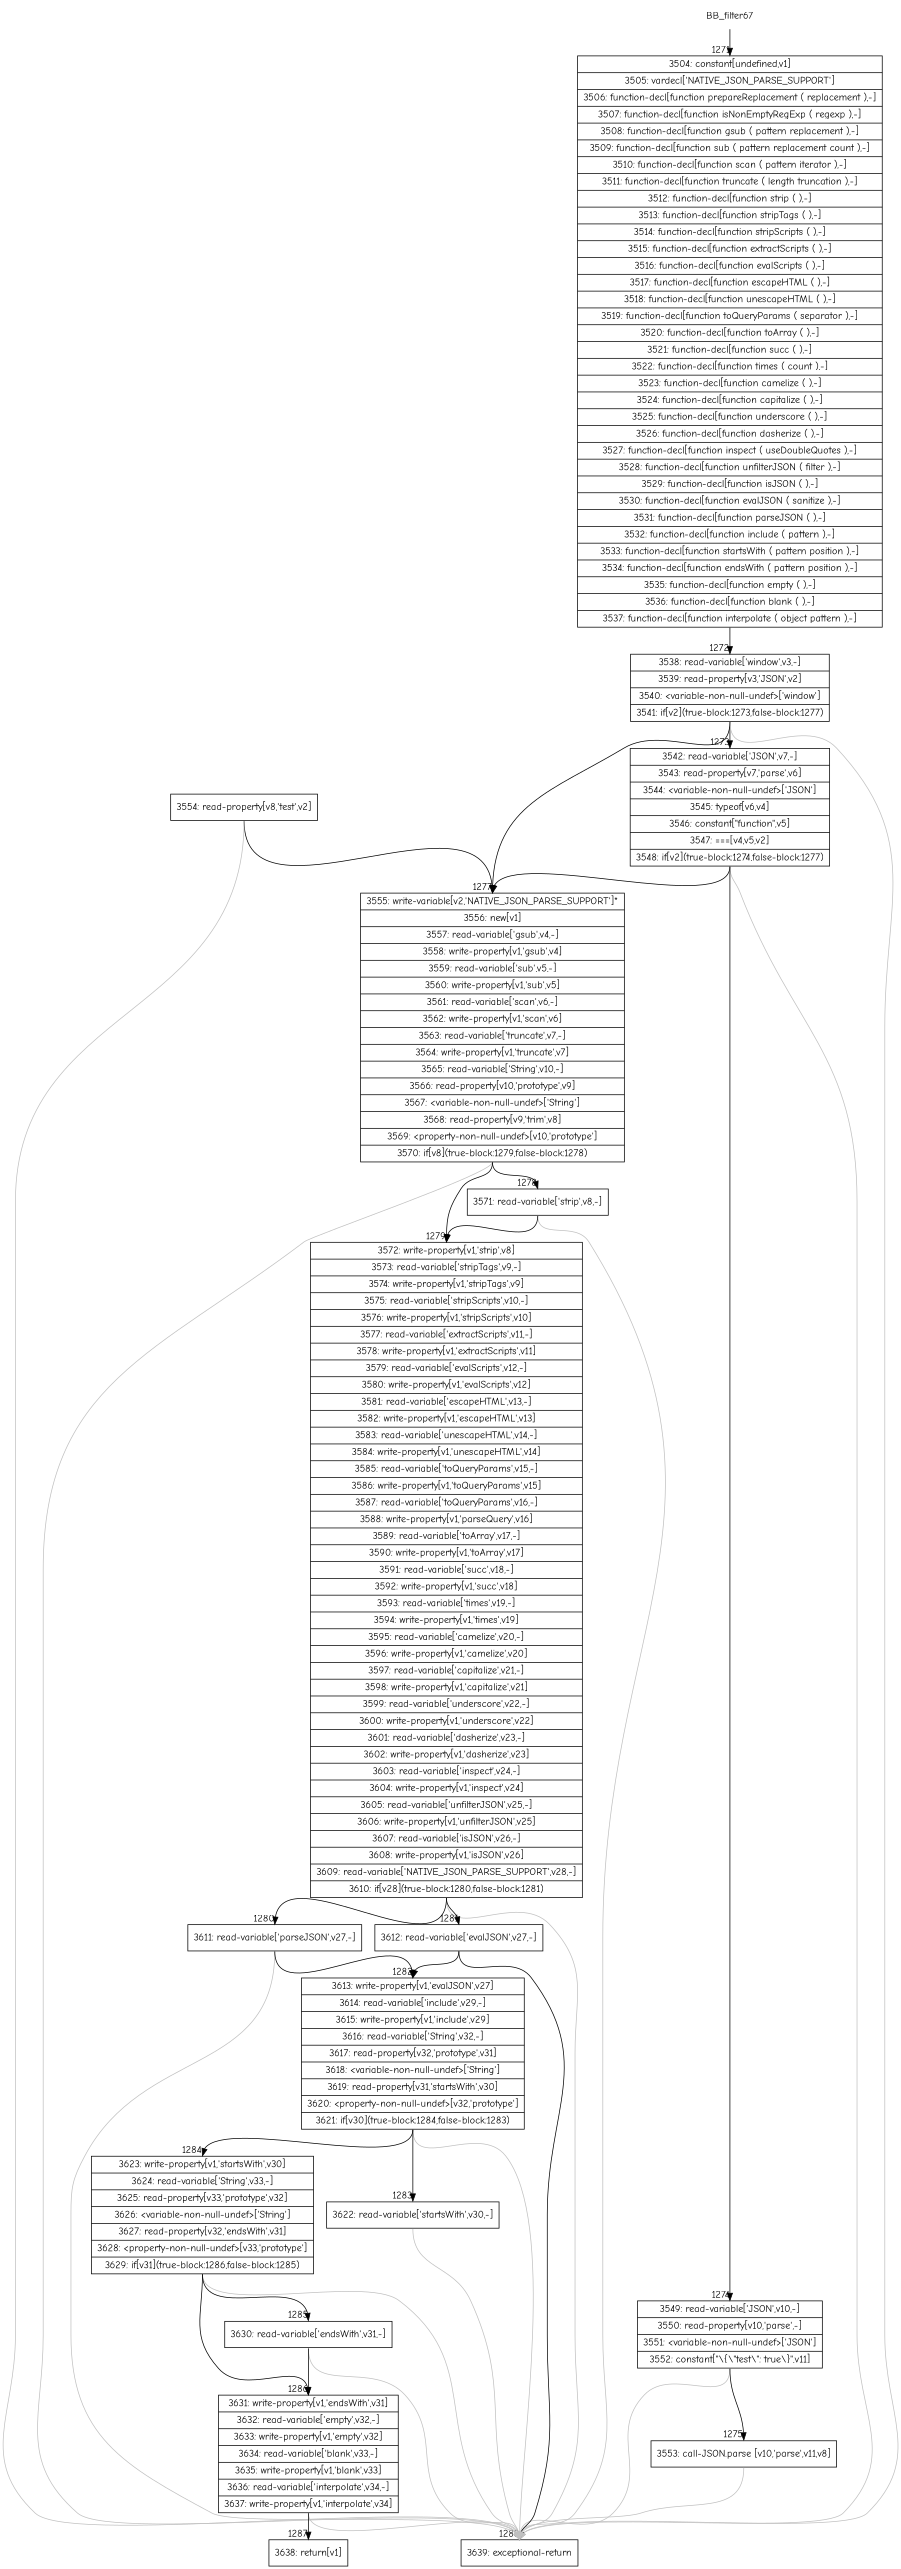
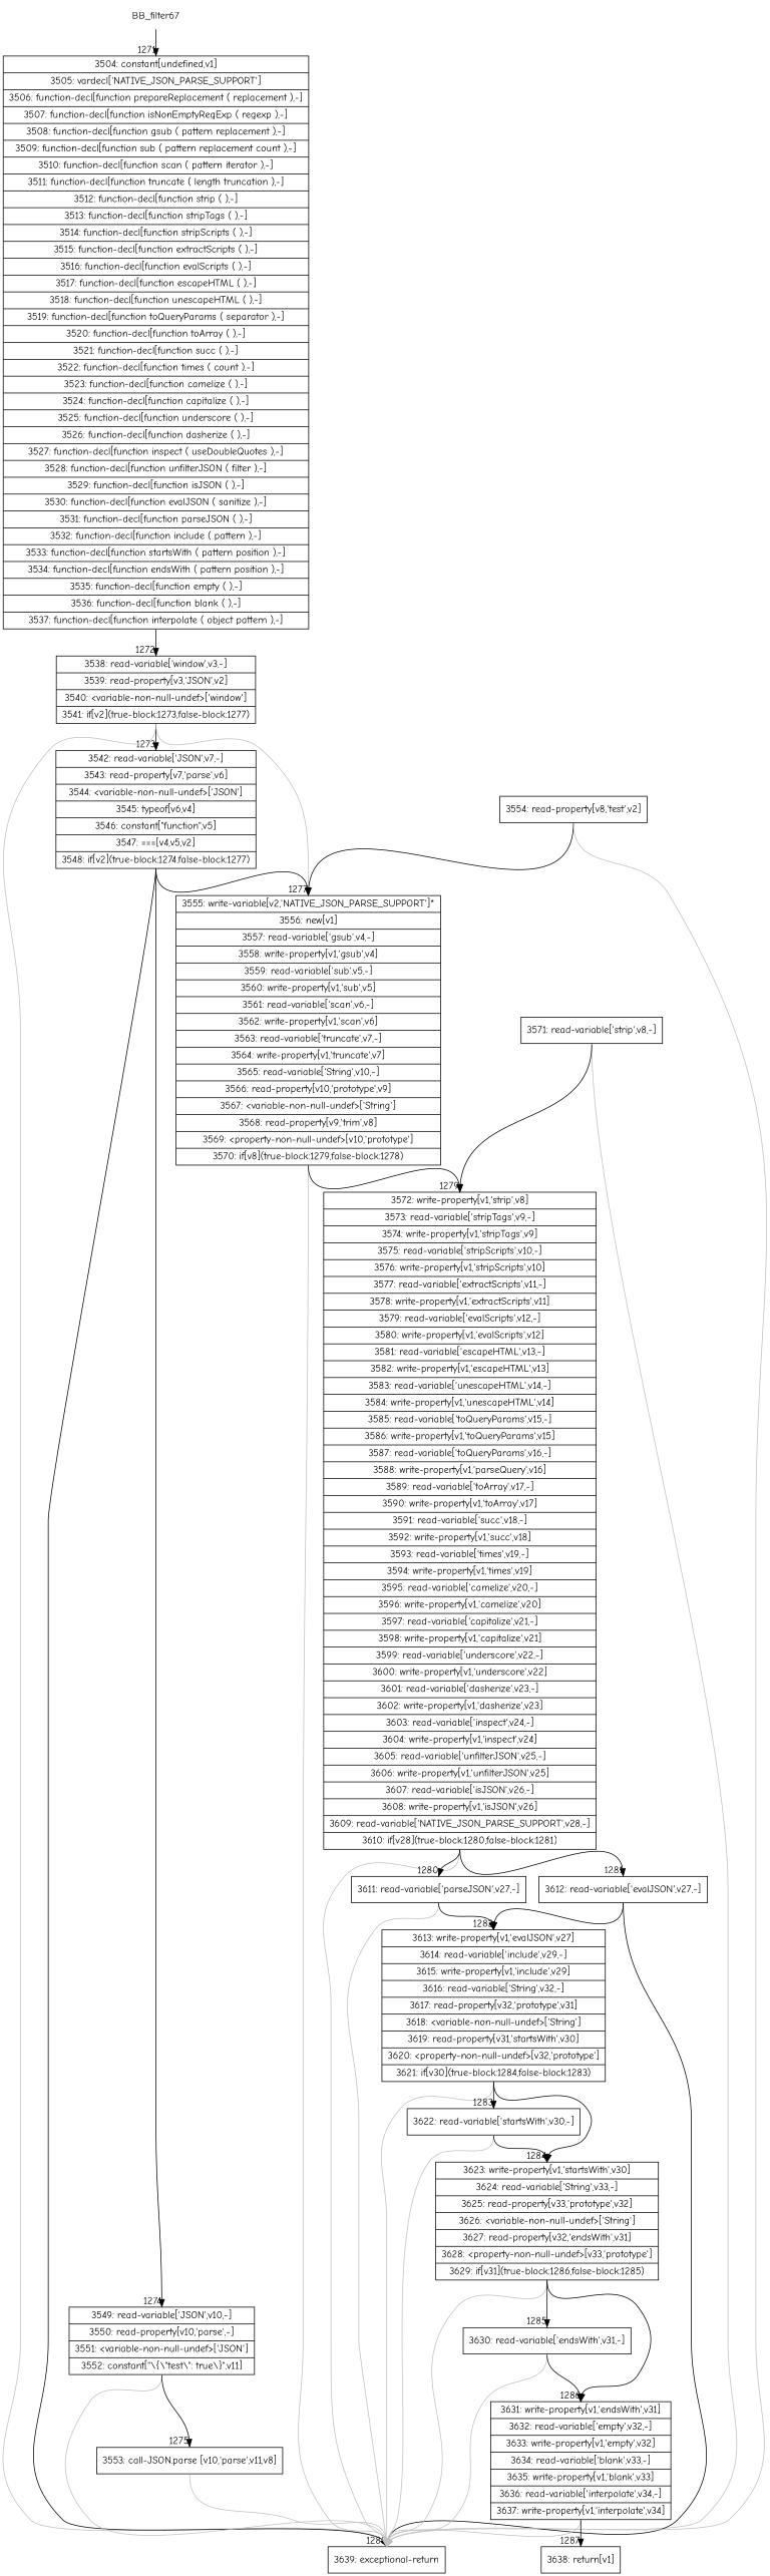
  digraph {
    fontname="Comic Neue"
    rankdir=TD
    node [fontname="Comic Neue" shape=record]
    edge [fontname="Comic Neue" headport=n tailport=s]
    n1 [label=BB_filter67 shape=none]
    n2 [label="{3504: constant[undefined,v1]|3505: vardecl['NATIVE_JSON_PARSE_SUPPORT']|3506: function-decl[function prepareReplacement ( replacement ),-]|3507: function-decl[function isNonEmptyRegExp ( regexp ),-]|3508: function-decl[function gsub ( pattern replacement ),-]|3509: function-decl[function sub ( pattern replacement count ),-]|3510: function-decl[function scan ( pattern iterator ),-]|3511: function-decl[function truncate ( length truncation ),-]|3512: function-decl[function strip ( ),-]|3513: function-decl[function stripTags ( ),-]|3514: function-decl[function stripScripts ( ),-]|3515: function-decl[function extractScripts ( ),-]|3516: function-decl[function evalScripts ( ),-]|3517: function-decl[function escapeHTML ( ),-]|3518: function-decl[function unescapeHTML ( ),-]|3519: function-decl[function toQueryParams ( separator ),-]|3520: function-decl[function toArray ( ),-]|3521: function-decl[function succ ( ),-]|3522: function-decl[function times ( count ),-]|3523: function-decl[function camelize ( ),-]|3524: function-decl[function capitalize ( ),-]|3525: function-decl[function underscore ( ),-]|3526: function-decl[function dasherize ( ),-]|3527: function-decl[function inspect ( useDoubleQuotes ),-]|3528: function-decl[function unfilterJSON ( filter ),-]|3529: function-decl[function isJSON ( ),-]|3530: function-decl[function evalJSON ( sanitize ),-]|3531: function-decl[function parseJSON ( ),-]|3532: function-decl[function include ( pattern ),-]|3533: function-decl[function startsWith ( pattern position ),-]|3534: function-decl[function endsWith ( pattern position ),-]|3535: function-decl[function empty ( ),-]|3536: function-decl[function blank ( ),-]|3537: function-decl[function interpolate ( object pattern ),-]}"]
    n3 [label="{3538: read-variable['window',v3,-]|3539: read-property[v3,'JSON',v2]|3540: \<variable-non-null-undef\>['window']|3541: if[v2](true-block:1273,false-block:1277)}"]
    n4 [label="{3555: write-variable[v2,'NATIVE_JSON_PARSE_SUPPORT']*|3556: new[v1]|3557: read-variable['gsub',v4,-]|3558: write-property[v1,'gsub',v4]|3559: read-variable['sub',v5,-]|3560: write-property[v1,'sub',v5]|3561: read-variable['scan',v6,-]|3562: write-property[v1,'scan',v6]|3563: read-variable['truncate',v7,-]|3564: write-property[v1,'truncate',v7]|3565: read-variable['String',v10,-]|3566: read-property[v10,'prototype',v9]|3567: \<variable-non-null-undef\>['String']|3568: read-property[v9,'trim',v8]|3569: \<property-non-null-undef\>[v10,'prototype']|3570: if[v8](true-block:1279,false-block:1278)}"]
    n5 [label="{3542: read-variable['JSON',v7,-]|3543: read-property[v7,'parse',v6]|3544: \<variable-non-null-undef\>['JSON']|3545: typeof[v6,v4]|3546: constant[\"function\",v5]|3547: ===[v4,v5,v2]|3548: if[v2](true-block:1274,false-block:1277)}"]
    n6 [label="{3639: exceptional-return}"]
    n7 [label="{3572: write-property[v1,'strip',v8]|3573: read-variable['stripTags',v9,-]|3574: write-property[v1,'stripTags',v9]|3575: read-variable['stripScripts',v10,-]|3576: write-property[v1,'stripScripts',v10]|3577: read-variable['extractScripts',v11,-]|3578: write-property[v1,'extractScripts',v11]|3579: read-variable['evalScripts',v12,-]|3580: write-property[v1,'evalScripts',v12]|3581: read-variable['escapeHTML',v13,-]|3582: write-property[v1,'escapeHTML',v13]|3583: read-variable['unescapeHTML',v14,-]|3584: write-property[v1,'unescapeHTML',v14]|3585: read-variable['toQueryParams',v15,-]|3586: write-property[v1,'toQueryParams',v15]|3587: read-variable['toQueryParams',v16,-]|3588: write-property[v1,'parseQuery',v16]|3589: read-variable['toArray',v17,-]|3590: write-property[v1,'toArray',v17]|3591: read-variable['succ',v18,-]|3592: write-property[v1,'succ',v18]|3593: read-variable['times',v19,-]|3594: write-property[v1,'times',v19]|3595: read-variable['camelize',v20,-]|3596: write-property[v1,'camelize',v20]|3597: read-variable['capitalize',v21,-]|3598: write-property[v1,'capitalize',v21]|3599: read-variable['underscore',v22,-]|3600: write-property[v1,'underscore',v22]|3601: read-variable['dasherize',v23,-]|3602: write-property[v1,'dasherize',v23]|3603: read-variable['inspect',v24,-]|3604: write-property[v1,'inspect',v24]|3605: read-variable['unfilterJSON',v25,-]|3606: write-property[v1,'unfilterJSON',v25]|3607: read-variable['isJSON',v26,-]|3608: write-property[v1,'isJSON',v26]|3609: read-variable['NATIVE_JSON_PARSE_SUPPORT',v28,-]|3610: if[v28](true-block:1280,false-block:1281)}"]
    n8 [label="{3571: read-variable['strip',v8,-]}"]
    n9 [label="{3549: read-variable['JSON',v10,-]|3550: read-property[v10,'parse',-]|3551: \<variable-non-null-undef\>['JSON']|3552: constant[\"\\\{\\\"test\\\": true\\\}\",v11]}"]
    n10 [label="{3611: read-variable['parseJSON',v27,-]}"]
    n11 [label="{3612: read-variable['evalJSON',v27,-]}"]
    n12 [label="{3553: call-JSON.parse [v10,'parse',v11,v8]}"]
    n13 [label="{3554: read-property[v8,'test',v2]}"]
    n14 [label="{3613: write-property[v1,'evalJSON',v27]|3614: read-variable['include',v29,-]|3615: write-property[v1,'include',v29]|3616: read-variable['String',v32,-]|3617: read-property[v32,'prototype',v31]|3618: \<variable-non-null-undef\>['String']|3619: read-property[v31,'startsWith',v30]|3620: \<property-non-null-undef\>[v32,'prototype']|3621: if[v30](true-block:1284,false-block:1283)}"]
    n15 [label="{3623: write-property[v1,'startsWith',v30]|3624: read-variable['String',v33,-]|3625: read-property[v33,'prototype',v32]|3626: \<variable-non-null-undef\>['String']|3627: read-property[v32,'endsWith',v31]|3628: \<property-non-null-undef\>[v33,'prototype']|3629: if[v31](true-block:1286,false-block:1285)}"]
    n16 [label="{3622: read-variable['startsWith',v30,-]}"]
    n17 [label="{3631: write-property[v1,'endsWith',v31]|3632: read-variable['empty',v32,-]|3633: write-property[v1,'empty',v32]|3634: read-variable['blank',v33,-]|3635: write-property[v1,'blank',v33]|3636: read-variable['interpolate',v34,-]|3637: write-property[v1,'interpolate',v34]}"]
    n18 [label="{3630: read-variable['endsWith',v31,-]}"]
    n19 [label="{3638: return[v1]}"]
    n1 -> n2 [headlabel="    1271"]
    n2 -> n3 [headlabel="      1272"]
-   n3 -> n4 [headlabel="      1277"]
+   n3 -> n4 [headlabel="      1277" color=gray]
    n3 -> n5 [headlabel="      1273"]
    n3 -> n6 [color=gray headlabel="      1288"]
    n4 -> n6 [color=gray]
    n4 -> n7 [headlabel="      1279"]
-   n4 -> n8 [headlabel="      1278"]
    n5 -> n4
-   n5 -> n6 [color=gray]
+   n5 -> n6 [color=black]
    n5 -> n9 [headlabel="      1274"]
    n7 -> n6 [color=gray]
    n7 -> n10 [headlabel="      1280"]
    n7 -> n11 [headlabel="      1281"]
    n8 -> n6 [color=gray]
    n8 -> n7
    n9 -> n6 [color=gray]
    n9 -> n12 [headlabel="      1275"]
    n10 -> n6 [color=gray]
    n10 -> n14 [headlabel="      1282"]
    n11 -> n6 [color=black]
    n11 -> n14
    n12 -> n6 [color=gray]
    n13 -> n4
    n13 -> n6 [color=gray]
    n14 -> n6 [color=gray]
    n14 -> n15 [headlabel="      1284"]
    n14 -> n16 [headlabel="      1283"]
    n15 -> n6 [color=gray]
    n15 -> n17 [headlabel="      1286"]
    n15 -> n18 [headlabel="      1285"]
    n16 -> n6 [color=gray]
+   n16 -> n15
    n17 -> n6 [color=gray]
    n17 -> n19 [headlabel="      1287"]
    n18 -> n6 [color=gray]
    n18 -> n17
  }
